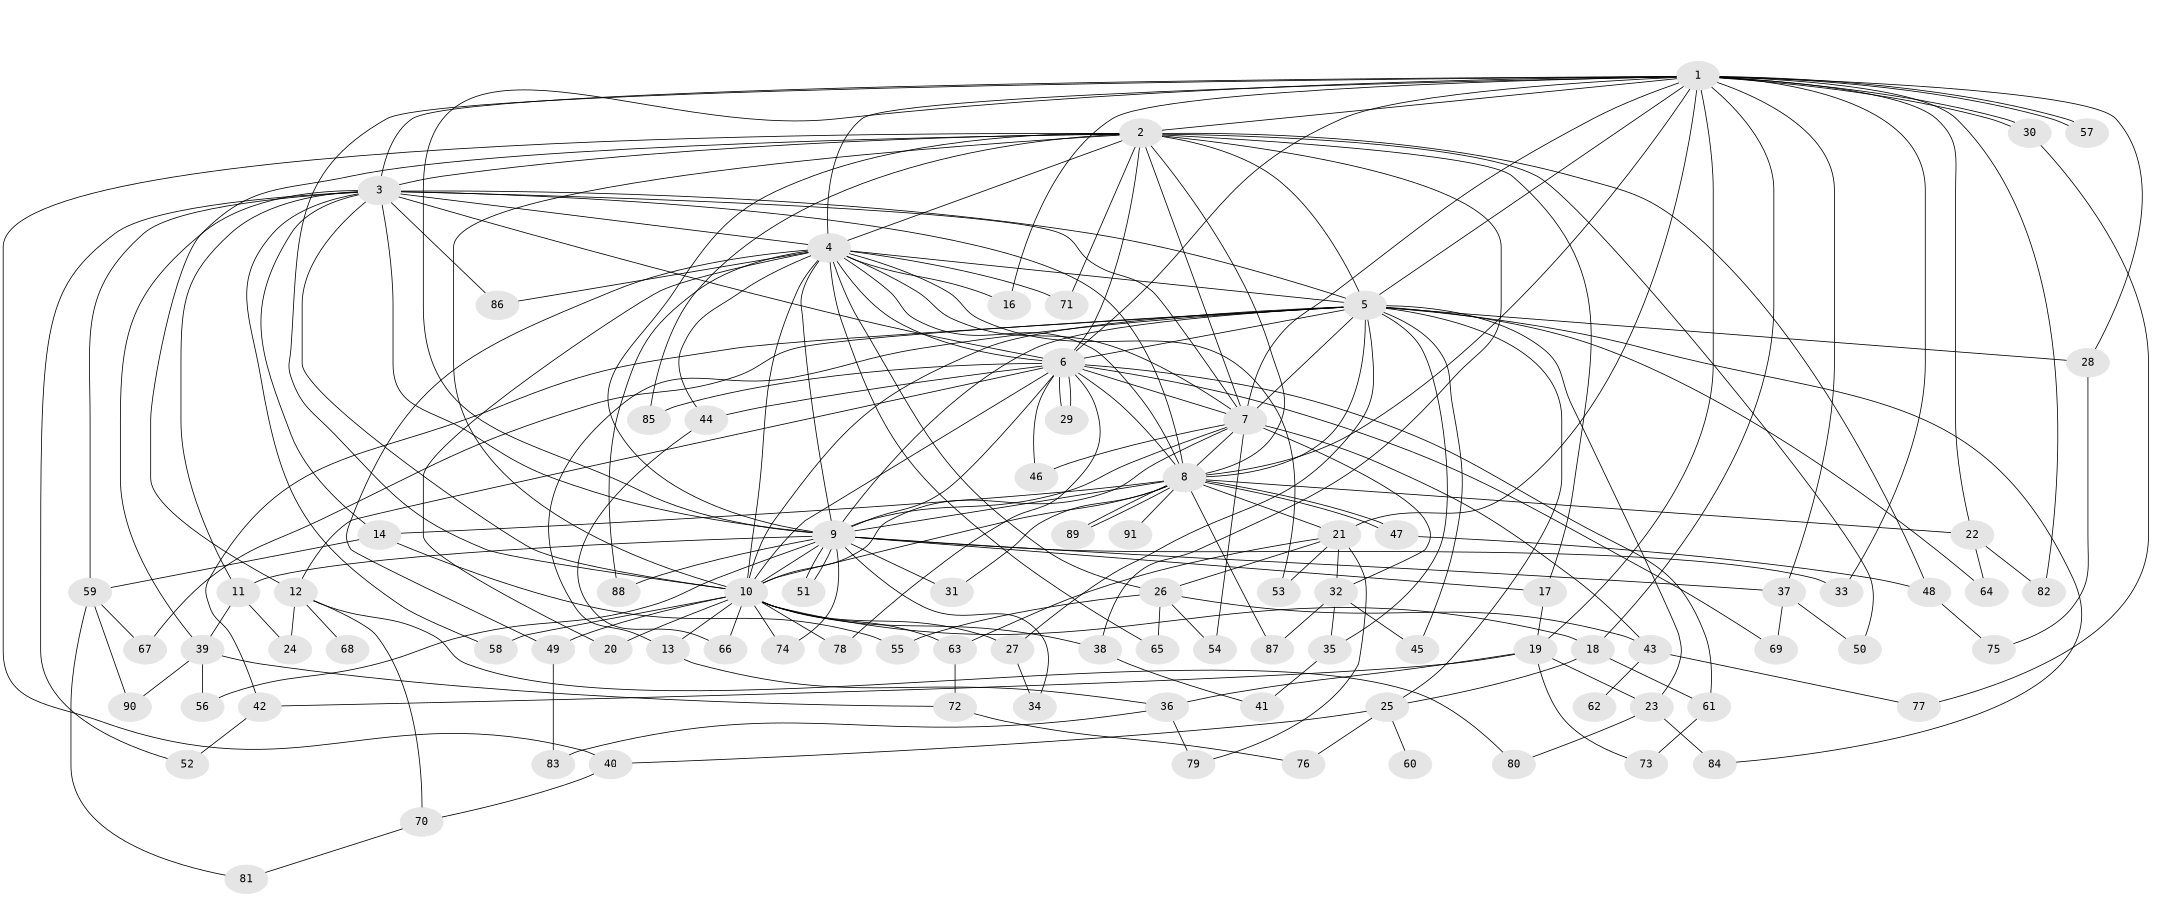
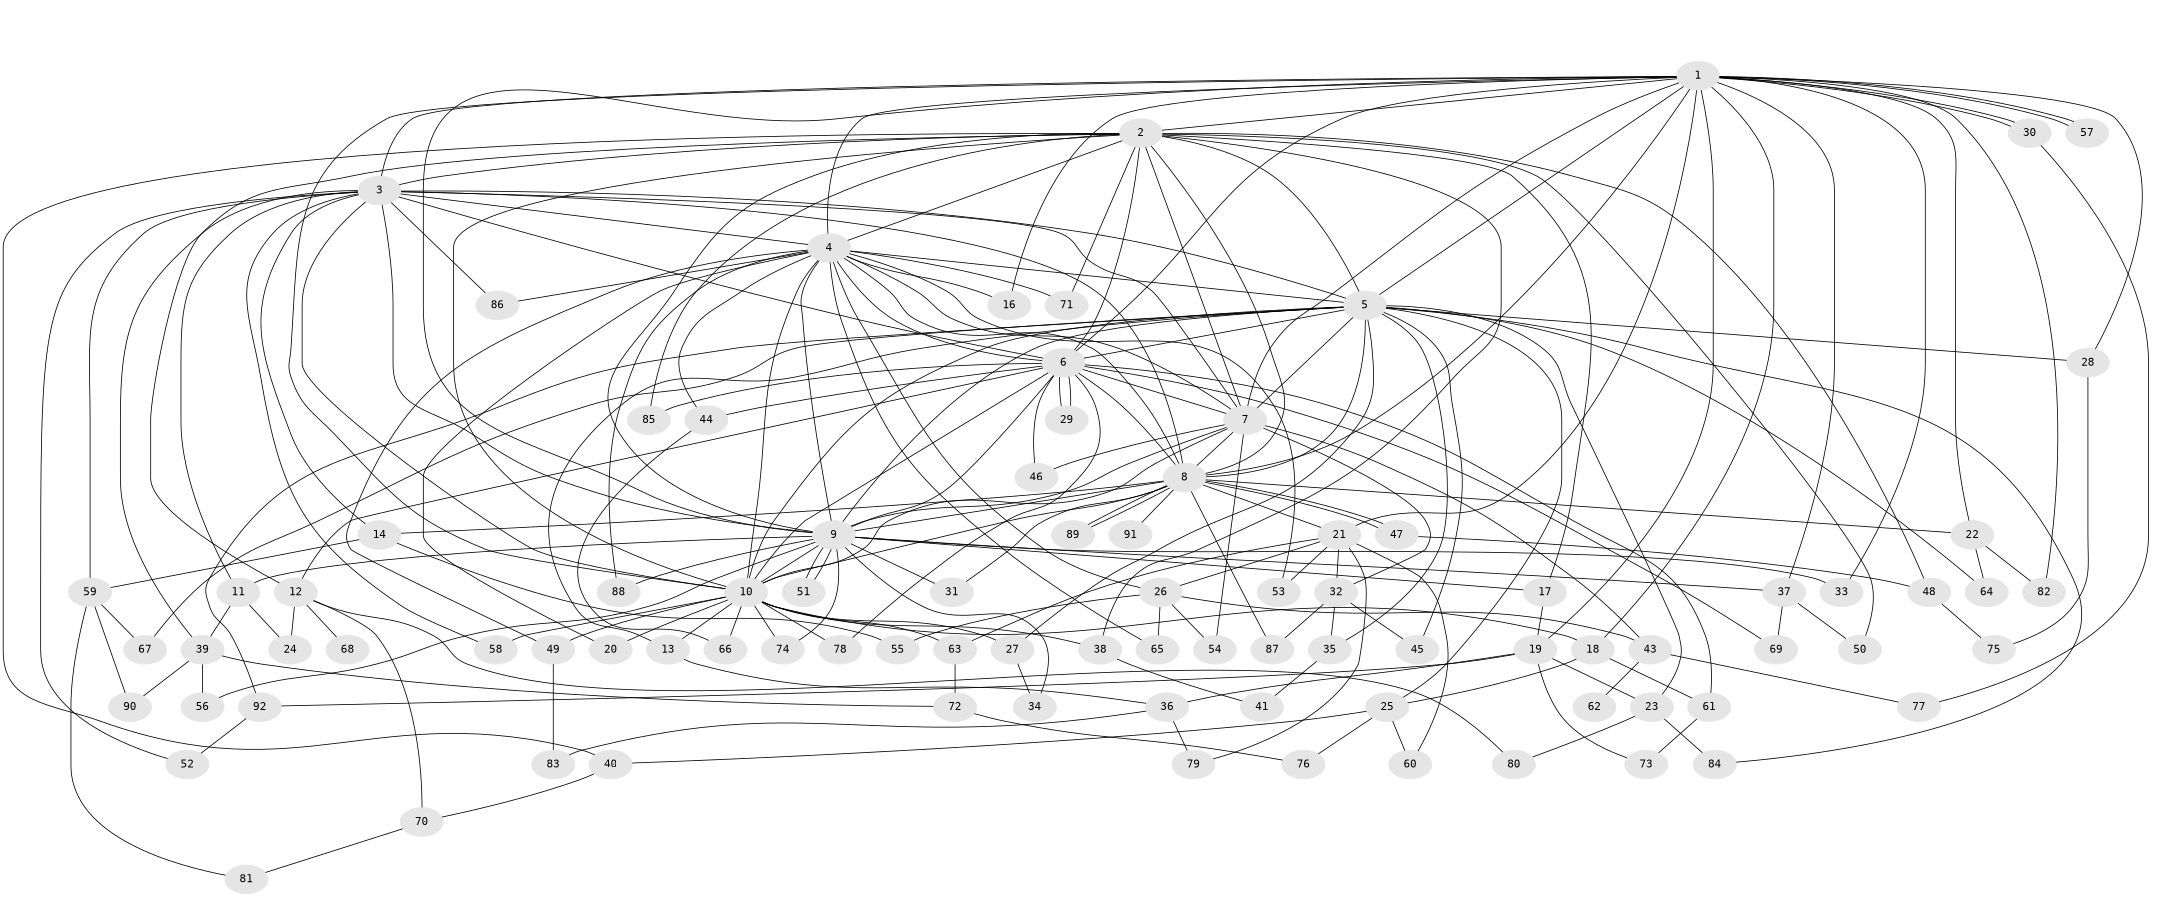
  graph {
    fontname="DejaVu Sans Mono"
    node [color=gray90 fontname="DejaVu Sans Mono" style=filled]
    edge [fontname="DejaVu Sans Mono"]
    1
    2
    3
    4
    5
    6
    7
    8
    9
    10
    16
    18
    19
    21
    22
    28
    30
    33
    37
    57
    82
    12
    17
    38
    40
    48
    50
    71
    85
    11
    14
    39
    52
    58
    59
    86
    20
    26
    44
    49
    53
    65
    88
    13
    23
    25
    27
    35
-   42
+   42 [label=92]
    45
    64
    67
    84
    29
    46
    61
    69
    78
    32
    43
    54
    91
    31
    47
    87
    89
    34
    51
    56
    74
    63
    66
    36
    73
    60
    79
    75
    77
    68
    24
    70
    80
    41
    55
    72
    90
    81
    83
    76
    62
    1 -- 2
    1 -- 3
    1 -- 4
    1 -- 5
    1 -- 6
    1 -- 7
    1 -- 8
    1 -- 9
    1 -- 10
    1 -- 16
    1 -- 18
    1 -- 19
    1 -- 21
    1 -- 22
    1 -- 28
    1 -- 30
    1 -- 30
    1 -- 33
    1 -- 37
    1 -- 57
    1 -- 57
    1 -- 82
    2 -- 3
    2 -- 4
    2 -- 5
    2 -- 6
    2 -- 7
    2 -- 8
    2 -- 9
    2 -- 10
    2 -- 12
    2 -- 17
    2 -- 38
    2 -- 40
    2 -- 48
    2 -- 50
    2 -- 71
    2 -- 85
    3 -- 4
    3 -- 5
    3 -- 6
    3 -- 7
    3 -- 8
    3 -- 9
    3 -- 10
    3 -- 11
    3 -- 14
    3 -- 39
    3 -- 52
    3 -- 58
    3 -- 59
    3 -- 86
    4 -- 5
    4 -- 6
    4 -- 7
    4 -- 8
    4 -- 9
    4 -- 10
    4 -- 16
    4 -- 71
    4 -- 86
    4 -- 20
    4 -- 26
    4 -- 44
    4 -- 49
    4 -- 53
    4 -- 65
    4 -- 88
    5 -- 6
    5 -- 7
    5 -- 8
    5 -- 9
    5 -- 10
    5 -- 28
    5 -- 13
    5 -- 23
    5 -- 25
    5 -- 27
    5 -- 35
    5 -- 42
    5 -- 45
    5 -- 64
    5 -- 67
    5 -- 84
    6 -- 7
    6 -- 8
    6 -- 9
    6 -- 10
    6 -- 12
    6 -- 85
    6 -- 44
    6 -- 29
    6 -- 29
    6 -- 46
    6 -- 61
    6 -- 69
    6 -- 78
    7 -- 8
    7 -- 9
    7 -- 10
    7 -- 46
    7 -- 32
    7 -- 43
    7 -- 54
    8 -- 9
    8 -- 10
    8 -- 21
    8 -- 22
    8 -- 14
    8 -- 91
    8 -- 31
    8 -- 47
    8 -- 47
    8 -- 87
    8 -- 89
    8 -- 89
    9 -- 10
    9 -- 33
    9 -- 37
    9 -- 17
    9 -- 11
    9 -- 88
    9 -- 31
    9 -- 34
    9 -- 51
    9 -- 51
    9 -- 56
    9 -- 74
    10 -- 18
    10 -- 38
    10 -- 58
    10 -- 20
    10 -- 49
    10 -- 13
    10 -- 27
    10 -- 78
    10 -- 74
    10 -- 63
    10 -- 66
    18 -- 25
    18 -- 61
    19 -- 23
    19 -- 42
    19 -- 36
    19 -- 73
    21 -- 26
    21 -- 53
    21 -- 32
    21 -- 63
+   21 -- 60
    21 -- 79
    22 -- 82
    22 -- 64
    28 -- 75
    30 -- 77
    37 -- 50
    37 -- 69
    12 -- 68
    12 -- 24
    12 -- 70
    12 -- 80
    17 -- 19
    38 -- 41
    40 -- 70
    48 -- 75
    11 -- 39
    11 -- 24
    14 -- 59
    14 -- 55
    39 -- 56
    39 -- 72
    39 -- 90
    59 -- 67
    59 -- 90
    59 -- 81
    26 -- 65
    26 -- 43
    26 -- 54
    26 -- 55
    44 -- 66
    49 -- 83
    13 -- 36
    23 -- 84
    23 -- 80
    25 -- 40
    25 -- 60
    25 -- 76
    27 -- 34
    35 -- 41
    42 -- 52
    61 -- 73
    32 -- 35
    32 -- 45
    32 -- 87
    43 -- 77
    43 -- 62
    47 -- 48
    63 -- 72
    36 -- 79
    36 -- 83
    70 -- 81
    72 -- 76
  }
